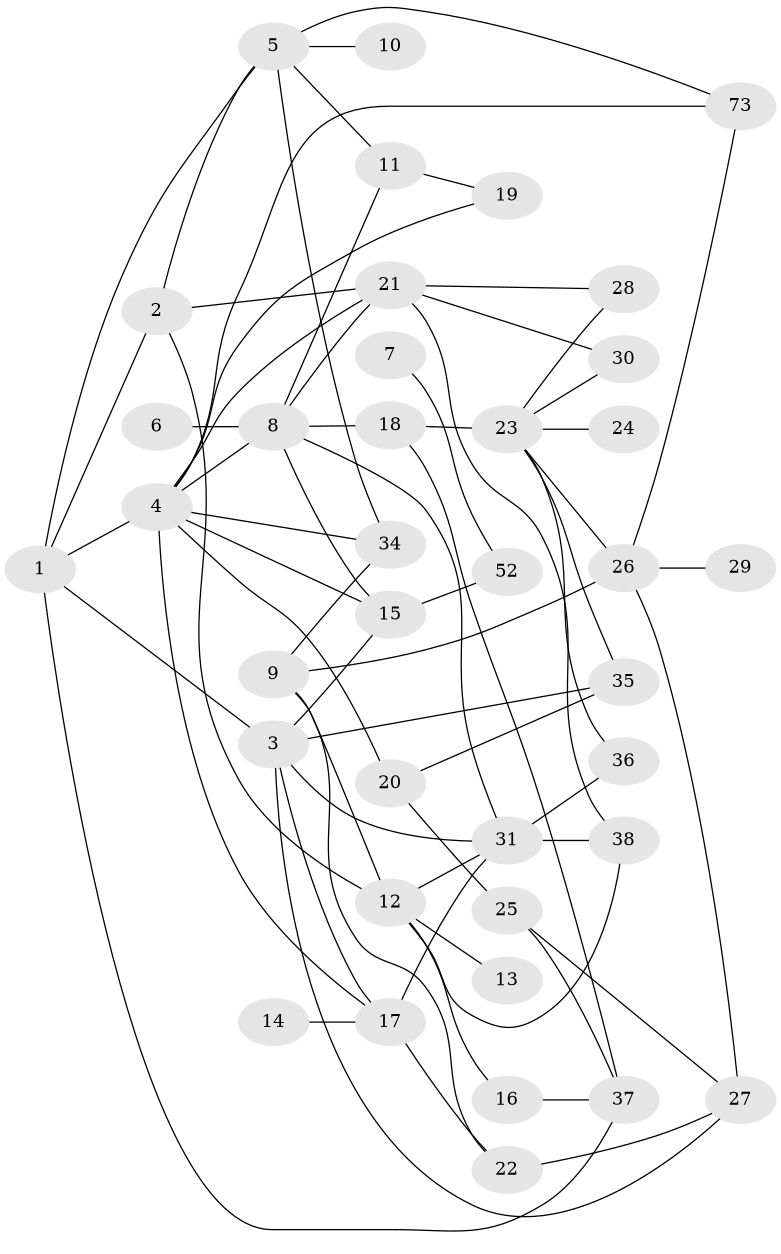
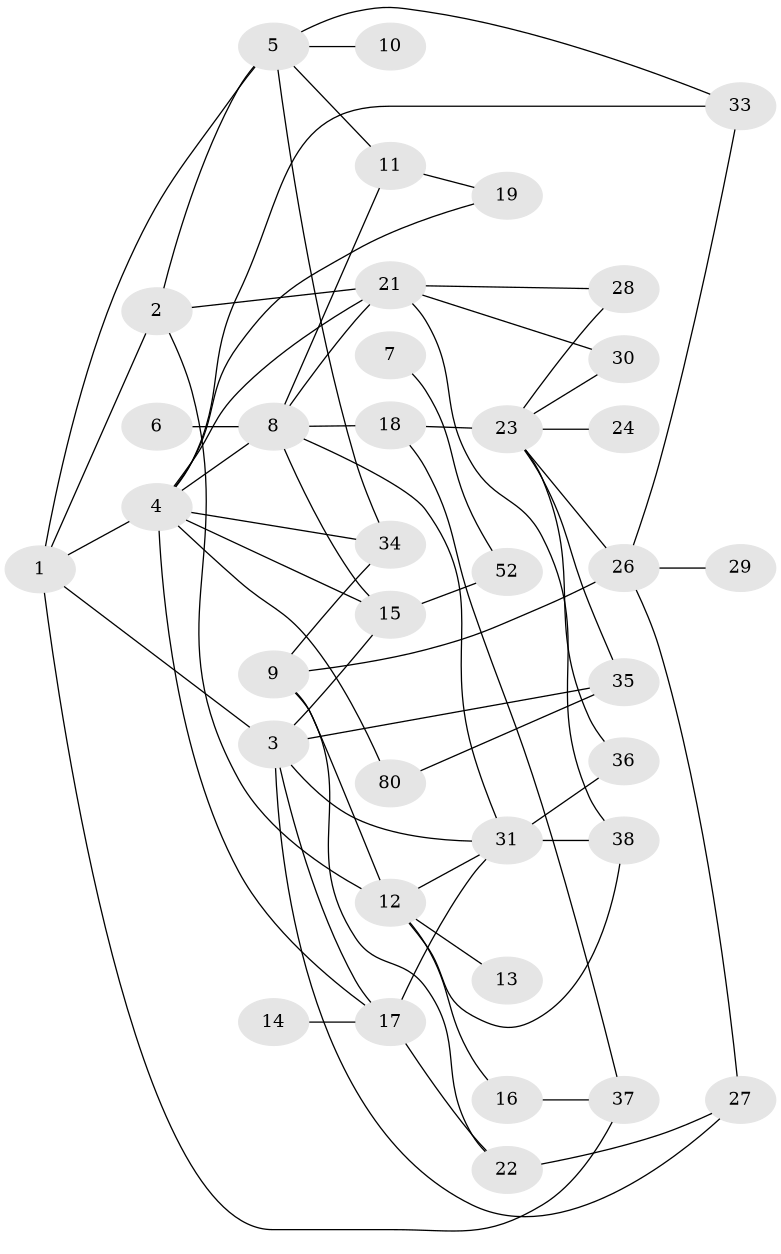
  graph {
    rankdir=LR
    node [color=gray90 style=filled]
    edge [weight=1.0]
    1
    2
    3
    4
    5
    37
    12
    21
    15
    17
    31
    35
    27
    8
    19
-   20
-   33 [label=73]
+   20 [label=80]
+   33
    34
    10
    11
    9
    26
    22
    13
    16
    38
    28
    30
    n29 [label=52]
    29
    36
    18
-   25
    23
    24
    6
    7
    14
    1 -- 2
    1 -- 3
    1 -- 4
    1 -- 5
    1 -- 37 [weight=2.0]
    2 -- 5
    2 -- 12
    2 -- 21
    3 -- 15
    3 -- 17
    3 -- 31
    3 -- 35 [weight=2.0]
    3 -- 27
    4 -- 21 [weight=2.0]
    4 -- 15
    4 -- 17
    4 -- 8
    4 -- 19
    4 -- 20
    4 -- 33
    4 -- 34
    5 -- 33
    5 -- 34
    5 -- 10
    5 -- 11
    12 -- 31
    12 -- 13
    12 -- 16
    12 -- 38
    21 -- 38
    21 -- 28
    21 -- 30
    15 -- n29
    17 -- 31
    17 -- 22
    31 -- 38
    31 -- 36
    8 -- 21
    8 -- 15
    8 -- 31
    8 -- 11
    8 -- 18
    20 -- 35
-   20 -- 25
    11 -- 19
    9 -- 12
    9 -- 34
    9 -- 26
    9 -- 22
    26 -- 27
    26 -- 33
    26 -- 29
    22 -- 27
    16 -- 37
    18 -- 37
    18 -- 23
-   25 -- 37
-   25 -- 27
    23 -- 35
    23 -- 26
    23 -- 28
    23 -- 30
    23 -- 36
    23 -- 24
    6 -- 8
    7 -- n29
    14 -- 17
  }
